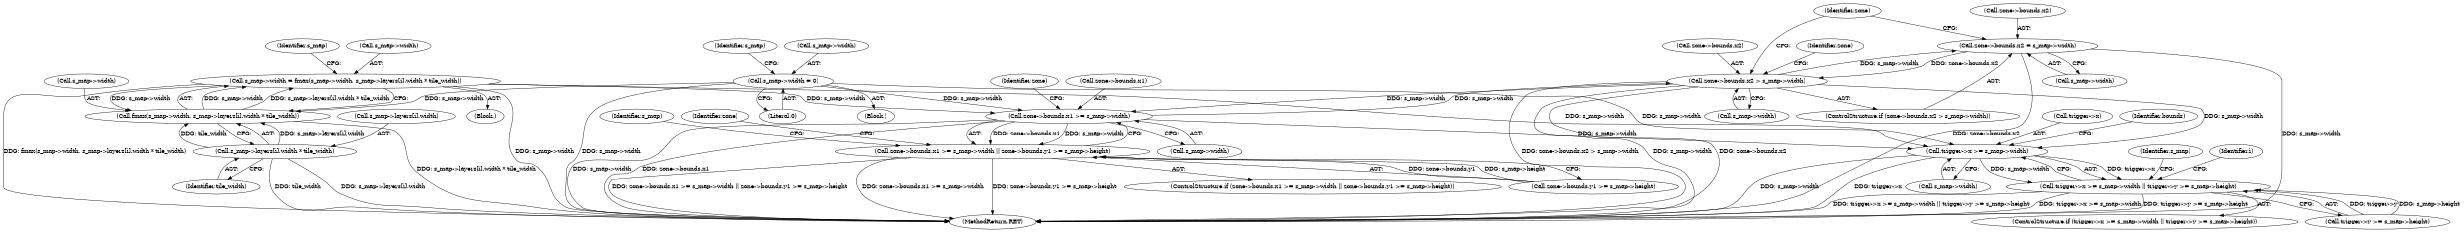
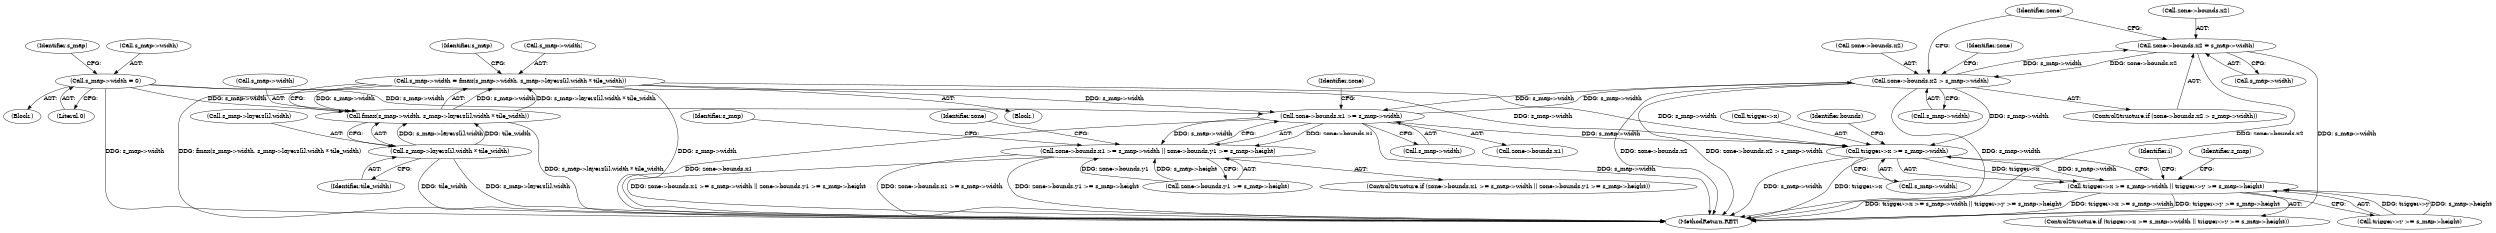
  digraph {
    n1 [label="(Call,zone->bounds.x2 = s_map->width)"]
    n2 [label="(Call,zone->bounds.x2 > s_map->width)"]
    n3 [label="(MethodReturn,RET)"]
    n4 [label="(Call,s_map->width)"]
    n5 [label="(ControlStructure,if (zone->bounds.x2 > s_map->width))"]
    n6 [label="(Call,zone->bounds.x1 >= s_map->width)"]
    n7 [label="(Call,trigger->x >= s_map->width)"]
    n8 [label="(Call,s_map->width)"]
    n9 [label="(Call,zone->bounds.x1 >= s_map->width || zone->bounds.y1 >= s_map->height)"]
    n10 [label="(Call,s_map->width)"]
    n11 [label="(Call,trigger->x >= s_map->width || trigger->y >= s_map->height)"]
    n12 [label="(Call,s_map->width)"]
    n13 [label="(Call,zone->bounds.y1 >= s_map->height)"]
    n14 [label="(ControlStructure,if (zone->bounds.x1 >= s_map->width || zone->bounds.y1 >= s_map->height))"]
    n15 [label="(Call,s_map->width = fmax(s_map->width, s_map->layers[i].width * tile_width))"]
    n16 [label="(Call,fmax(s_map->width, s_map->layers[i].width * tile_width))"]
    n17 [label="(Block,)"]
    n18 [label="(Call,s_map->layers[i].width * tile_width)"]
    n19 [label="(Identifier,tile_width)"]
    n20 [label="(Call,s_map->width = 0)"]
    n21 [label="(Block,)"]
    n22 [label="(Literal,0)"]
    n23 [label="(Call,trigger->y >= s_map->height)"]
    n24 [label="(ControlStructure,if (trigger->x >= s_map->width || trigger->y >= s_map->height))"]
    n25 [label="(Identifier,s_map)"]
    n26 [label="(Identifier,zone)"]
    n27 [label="(Identifier,s_map)"]
    n28 [label="(Identifier,s_map)"]
    n29 [label="(Call,s_map->width)"]
    n30 [label="(Call,trigger->x)"]
    n31 [label="(Identifier,zone)"]
    n32 [label="(Call,zone->bounds.x2)"]
    n33 [label="(Identifier,bounds)"]
    n34 [label="(Call,s_map->width)"]
    n35 [label="(Identifier,zone)"]
    n36 [label="(Call,zone->bounds.x2)"]
    n37 [label="(Call,s_map->layers[i].width)"]
    n38 [label="(Call,zone->bounds.x1)"]
    n39 [label="(Identifier,s_map)"]
    n40 [label="(Identifier,i)"]
    n41 [label="(Call,s_map->width)"]
    n42 [label="(Identifier,zone)"]
    n1 -> n2 [label="DDG: zone->bounds.x2"]
    n1 -> n3 [label="DDG: zone->bounds.x2"]
    n1 -> n3 [label="DDG: s_map->width"]
    n1 -> n4 [label="CFG: "]
    n2 -> n1 [label="DDG: s_map->width"]
    n2 -> n3 [label="DDG: zone->bounds.x2 > s_map->width"]
    n2 -> n3 [label="DDG: s_map->width"]
    n2 -> n3 [label="DDG: zone->bounds.x2"]
    n2 -> n5 [label="AST: "]
    n2 -> n6 [label="DDG: s_map->width"]
    n2 -> n7 [label="DDG: s_map->width"]
    n2 -> n8 [label="CFG: "]
    n4 -> n1 [label="AST: "]
    n5 -> n1 [label="AST: "]
    n6 -> n2 [label="DDG: s_map->width"]
    n6 -> n3 [label="DDG: s_map->width"]
    n6 -> n3 [label="DDG: zone->bounds.x1"]
    n6 -> n7 [label="DDG: s_map->width"]
    n6 -> n9 [label="AST: "]
    n6 -> n9 [label="DDG: zone->bounds.x1"]
    n6 -> n9 [label="DDG: s_map->width"]
    n6 -> n10 [label="CFG: "]
    n7 -> n3 [label="DDG: s_map->width"]
    n7 -> n3 [label="DDG: trigger->x"]
    n7 -> n11 [label="AST: "]
    n7 -> n11 [label="DDG: trigger->x"]
    n7 -> n11 [label="DDG: s_map->width"]
    n7 -> n12 [label="CFG: "]
    n8 -> n2 [label="AST: "]
    n9 -> n3 [label="DDG: zone->bounds.x1 >= s_map->width || zone->bounds.y1 >= s_map->height"]
    n9 -> n3 [label="DDG: zone->bounds.x1 >= s_map->width"]
    n9 -> n3 [label="DDG: zone->bounds.y1 >= s_map->height"]
    n9 -> n6 [label="CFG: "]
    n9 -> n13 [label="CFG: "]
    n9 -> n14 [label="AST: "]
    n10 -> n6 [label="AST: "]
    n11 -> n3 [label="DDG: trigger->x >= s_map->width || trigger->y >= s_map->height"]
    n11 -> n3 [label="DDG: trigger->x >= s_map->width"]
    n11 -> n3 [label="DDG: trigger->y >= s_map->height"]
    n11 -> n7 [label="CFG: "]
    n11 -> n23 [label="CFG: "]
    n11 -> n24 [label="AST: "]
    n12 -> n7 [label="AST: "]
    n13 -> n9 [label="AST: "]
    n13 -> n9 [label="DDG: zone->bounds.y1"]
    n13 -> n9 [label="DDG: s_map->height"]
    n15 -> n3 [label="DDG: s_map->width"]
    n15 -> n3 [label="DDG: fmax(s_map->width, s_map->layers[i].width * tile_width)"]
    n15 -> n6 [label="DDG: s_map->width"]
    n15 -> n7 [label="DDG: s_map->width"]
    n15 -> n16 [label="CFG: "]
    n15 -> n16 [label="DDG: s_map->width"]
    n15 -> n17 [label="AST: "]
    n16 -> n3 [label="DDG: s_map->layers[i].width * tile_width"]
    n16 -> n15 [label="AST: "]
    n16 -> n15 [label="DDG: s_map->width"]
    n16 -> n15 [label="DDG: s_map->layers[i].width * tile_width"]
    n16 -> n18 [label="CFG: "]
    n18 -> n3 [label="DDG: s_map->layers[i].width"]
    n18 -> n3 [label="DDG: tile_width"]
    n18 -> n16 [label="AST: "]
    n18 -> n16 [label="DDG: s_map->layers[i].width"]
    n18 -> n16 [label="DDG: tile_width"]
    n18 -> n19 [label="CFG: "]
    n19 -> n18 [label="AST: "]
    n20 -> n3 [label="DDG: s_map->width"]
    n20 -> n6 [label="DDG: s_map->width"]
    n20 -> n7 [label="DDG: s_map->width"]
    n20 -> n16 [label="DDG: s_map->width"]
    n20 -> n21 [label="AST: "]
    n20 -> n22 [label="CFG: "]
    n22 -> n20 [label="AST: "]
    n23 -> n11 [label="AST: "]
    n23 -> n11 [label="DDG: trigger->y"]
    n23 -> n11 [label="DDG: s_map->height"]
    n25 -> n20 [label="CFG: "]
    n26 -> n6 [label="CFG: "]
    n27 -> n9 [label="CFG: "]
    n28 -> n15 [label="CFG: "]
    n29 -> n16 [label="AST: "]
    n30 -> n7 [label="AST: "]
    n31 -> n1 [label="CFG: "]
    n31 -> n2 [label="CFG: "]
    n32 -> n1 [label="AST: "]
    n33 -> n7 [label="CFG: "]
    n34 -> n15 [label="AST: "]
    n35 -> n2 [label="CFG: "]
    n36 -> n2 [label="AST: "]
    n37 -> n18 [label="AST: "]
-   n38 -> n6 [label="AST: "]
+   n6 -> n38 [label="AST: "]
    n39 -> n11 [label="CFG: "]
    n40 -> n11 [label="CFG: "]
    n41 -> n20 [label="AST: "]
    n42 -> n9 [label="CFG: "]
  }
